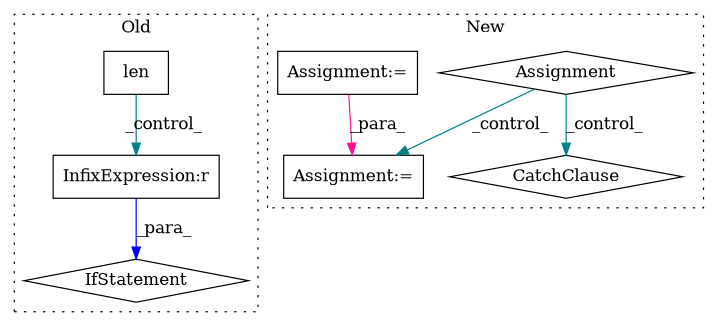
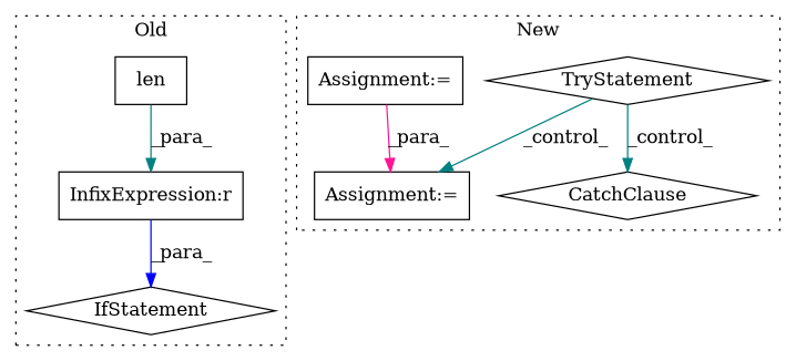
  digraph {
    node [a=7 l=4 shape=box]
    edge [color=teal]
    n1 [a=32 l="4,1" label=len s="36822,36831"]
    n2 [a=27 label="InfixExpression:r" s=36832]
    n3 [a=25 l="4,2" label=IfStatement s="36818,36862" shape=diamond]
    n4 [a=12 l="13,2" label=CatchClause s="37405,37430" shape=diamond]
-   n5 [a=54 label=Assignment s=37340 shape=diamond]
+   n5 [a=54 label=TryStatement s=37340 shape=diamond]
    n6 [l=1 label="Assignment:=" s=37359]
    n7 [l=1 label="Assignment:=" s=37140]
    subgraph cluster_1 {
      label=Old
      style=dotted
      n1
      n2
      n3
    }
    subgraph cluster_2 {
      label=New
      style=dotted
      n4
      n5
      n6
      n7
    }
-   n1 -> n2 [label=_control_]
+   n1 -> n2 [label=_para_]
    n2 -> n3 [color=blue label=_para_]
    n5 -> n4 [label=_control_]
    n5 -> n6 [label=_control_]
    n7 -> n6 [color=deeppink label=_para_]
  }
